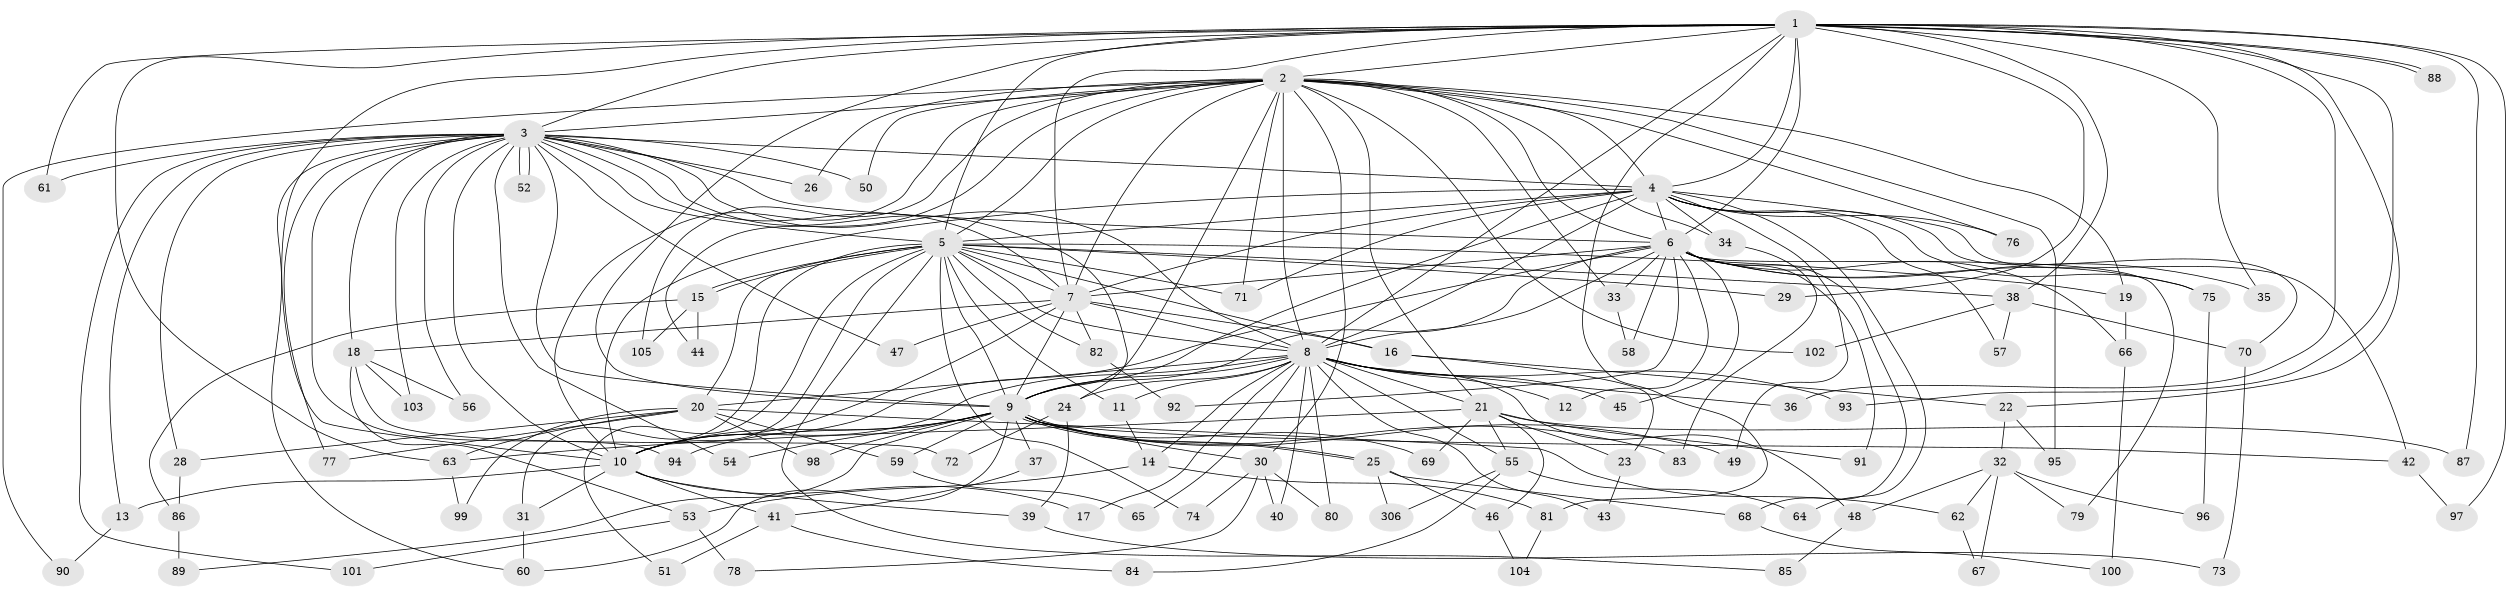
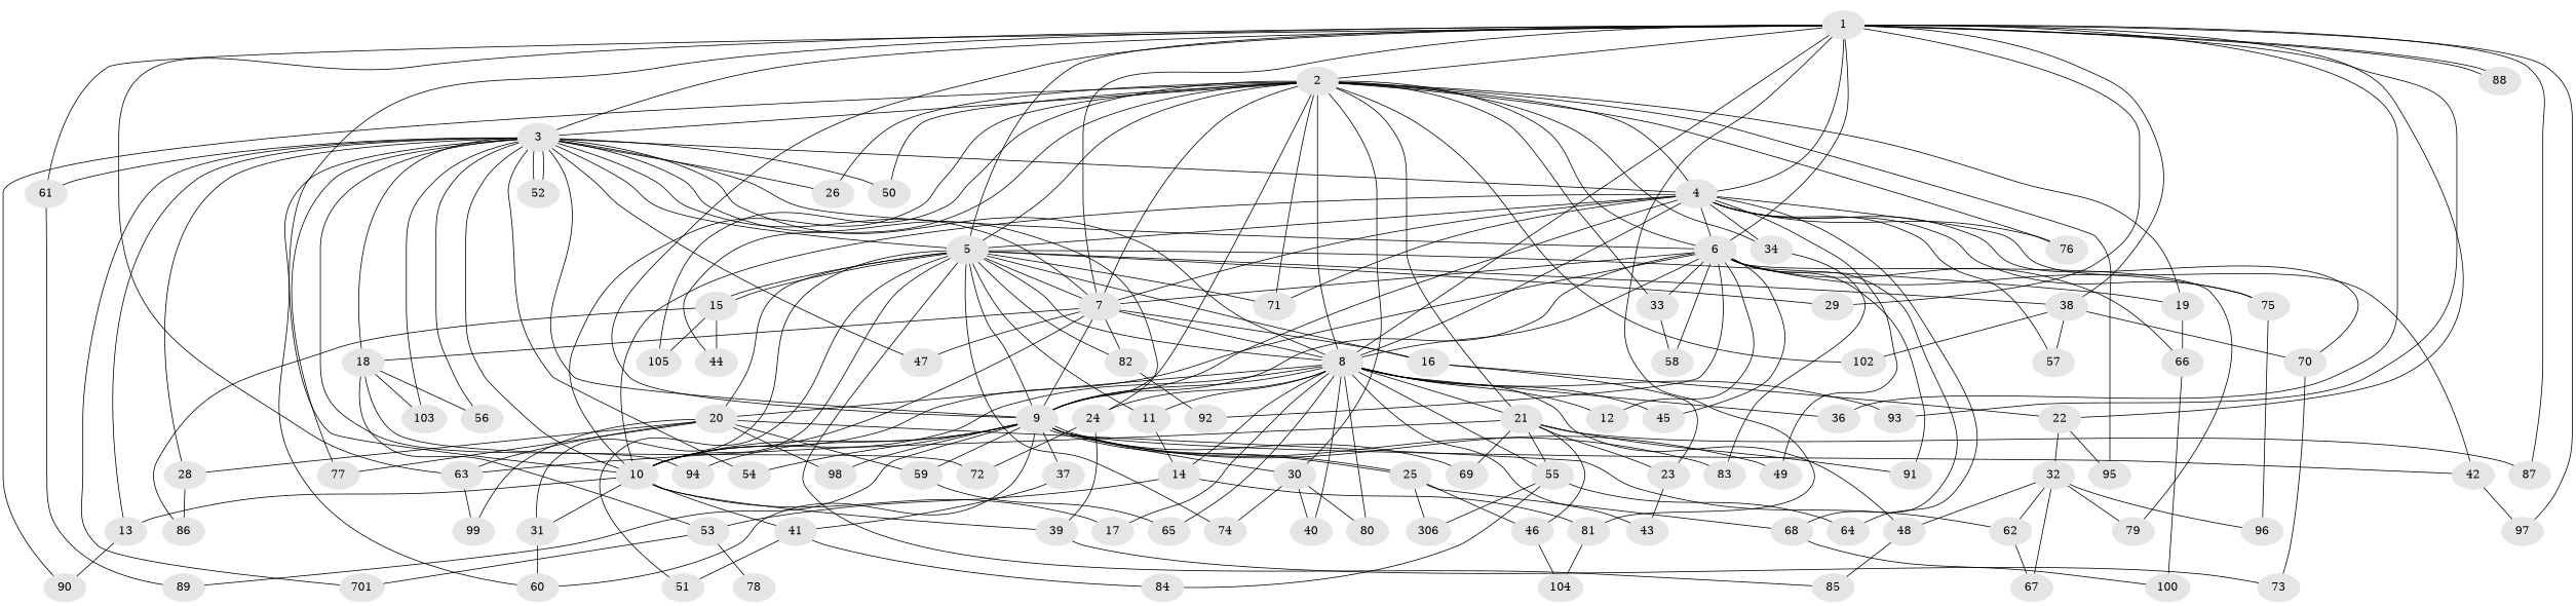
  graph {
    node [color=gray90 style=filled]
    1
    2
    3
    4
    5
    6
    7
    8
    9
    10
    22
    29
-   35
    36
    38
    61
    63
    81
    87
    88
    93
    97
    19
    21
    26
    30
    33
    34
    44
    50
    71
    76
    90
    95
    102
    105
    13
    18
    24
    28
    47
    52
    54
    56
    60
    77
    94
-   101
+   101 [label=701]
    103
    42
    49
    57
    64
    70
    75
    11
    15
    16
    20
    31
    51
    74
    82
    85
    12
    45
    58
    66
    68
    79
    91
    92
    14
    17
    40
    43
    48
    55
    65
    80
    25
    37
    59
    69
    83
    89
    98
    39
    41
    32
    99
    104
    23
    46
    78
    53
    72
    86
    73
    96
    62
    100
    n103 [label=306]
    84
    67
    1 -- 2
    1 -- 3
    1 -- 4
    1 -- 5
    1 -- 6
    1 -- 7
    1 -- 8
    1 -- 9
    1 -- 10
    1 -- 22
    1 -- 29
-   1 -- 35
    1 -- 36
    1 -- 38
    1 -- 61
    1 -- 63
    1 -- 81
    1 -- 87
    1 -- 88
    1 -- 88
    1 -- 93
    1 -- 97
    2 -- 3
    2 -- 4
    2 -- 5
    2 -- 6
    2 -- 7
    2 -- 8
    2 -- 9
    2 -- 10
    2 -- 19
    2 -- 21
    2 -- 26
    2 -- 30
    2 -- 33
    2 -- 34
    2 -- 44
    2 -- 50
    2 -- 71
    2 -- 76
    2 -- 90
    2 -- 95
    2 -- 102
    2 -- 105
    3 -- 4
    3 -- 5
    3 -- 6
    3 -- 7
    3 -- 8
    3 -- 9
    3 -- 10
    3 -- 61
    3 -- 26
    3 -- 50
    3 -- 13
    3 -- 18
    3 -- 24
    3 -- 28
    3 -- 47
    3 -- 52
    3 -- 52
    3 -- 54
    3 -- 56
    3 -- 60
    3 -- 77
    3 -- 94
    3 -- 101
    3 -- 103
    4 -- 5
    4 -- 6
    4 -- 7
    4 -- 8
    4 -- 9
    4 -- 10
    4 -- 34
    4 -- 71
    4 -- 76
    4 -- 42
    4 -- 49
    4 -- 57
    4 -- 64
    4 -- 70
    4 -- 75
    5 -- 7
    5 -- 8
    5 -- 9
    5 -- 10
    5 -- 29
    5 -- 38
    5 -- 19
    5 -- 71
    5 -- 11
    5 -- 15
    5 -- 15
    5 -- 16
    5 -- 20
    5 -- 31
    5 -- 51
    5 -- 74
    5 -- 82
    5 -- 85
    6 -- 7
    6 -- 8
    6 -- 9
    6 -- 10
-   6 -- 35
    6 -- 33
    6 -- 75
    6 -- 12
    6 -- 45
    6 -- 58
    6 -- 66
    6 -- 68
    6 -- 79
    6 -- 91
    6 -- 92
    7 -- 8
    7 -- 9
    7 -- 10
    7 -- 18
    7 -- 47
    7 -- 16
    7 -- 82
    8 -- 9
    8 -- 10
    8 -- 36
    8 -- 93
    8 -- 21
    8 -- 24
    8 -- 11
    8 -- 20
    8 -- 12
    8 -- 45
    8 -- 14
    8 -- 17
    8 -- 40
    8 -- 43
    8 -- 48
    8 -- 55
    8 -- 65
    8 -- 80
    9 -- 10
    9 -- 30
    9 -- 54
    9 -- 60
    9 -- 94
    9 -- 42
    9 -- 49
    9 -- 25
    9 -- 25
    9 -- 37
    9 -- 59
    9 -- 69
    9 -- 83
    9 -- 89
    9 -- 98
    10 -- 13
    10 -- 31
    10 -- 17
    10 -- 39
    10 -- 41
    22 -- 95
    22 -- 32
    38 -- 102
    38 -- 57
    38 -- 70
-   86 -- 89
+   61 -- 89
    63 -- 99
    81 -- 104
    19 -- 66
    21 -- 63
    21 -- 87
    21 -- 91
    21 -- 55
    21 -- 69
    21 -- 23
    21 -- 46
    30 -- 74
    30 -- 40
    30 -- 80
-   30 -- 78
    33 -- 58
    34 -- 83
    13 -- 90
    18 -- 56
    18 -- 103
    18 -- 53
    18 -- 72
    24 -- 39
    24 -- 72
    28 -- 86
    42 -- 97
    70 -- 73
    75 -- 96
    11 -- 14
    15 -- 44
    15 -- 105
    15 -- 86
    16 -- 22
    16 -- 23
    20 -- 63
    20 -- 28
    20 -- 77
    20 -- 59
    20 -- 98
    20 -- 99
    20 -- 62
    31 -- 60
    82 -- 92
    66 -- 100
    68 -- 100
    14 -- 81
    14 -- 53
    48 -- 85
    55 -- 64
    55 -- n103
    55 -- 84
    25 -- 68
    25 -- 46
    25 -- n103
    37 -- 41
    59 -- 65
    39 -- 73
    41 -- 51
    41 -- 84
    32 -- 79
    32 -- 48
    32 -- 96
    32 -- 62
    32 -- 67
    23 -- 43
    46 -- 104
    53 -- 101
    53 -- 78
    62 -- 67
  }
